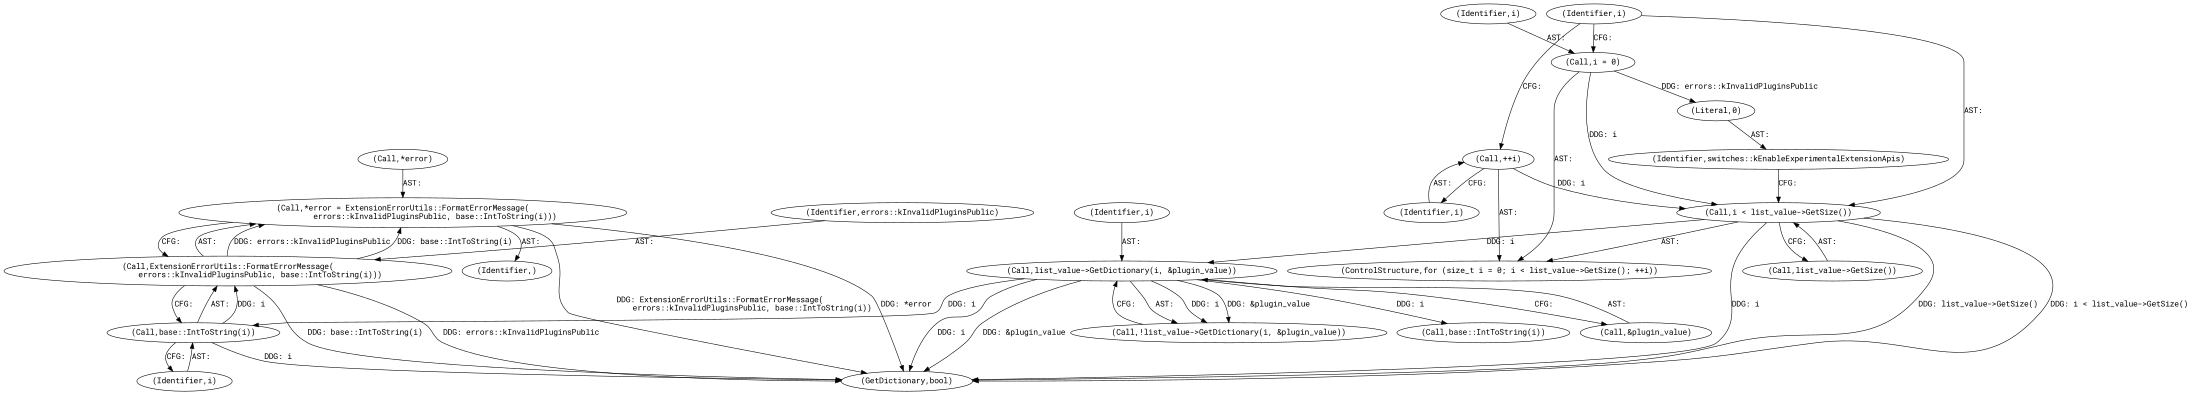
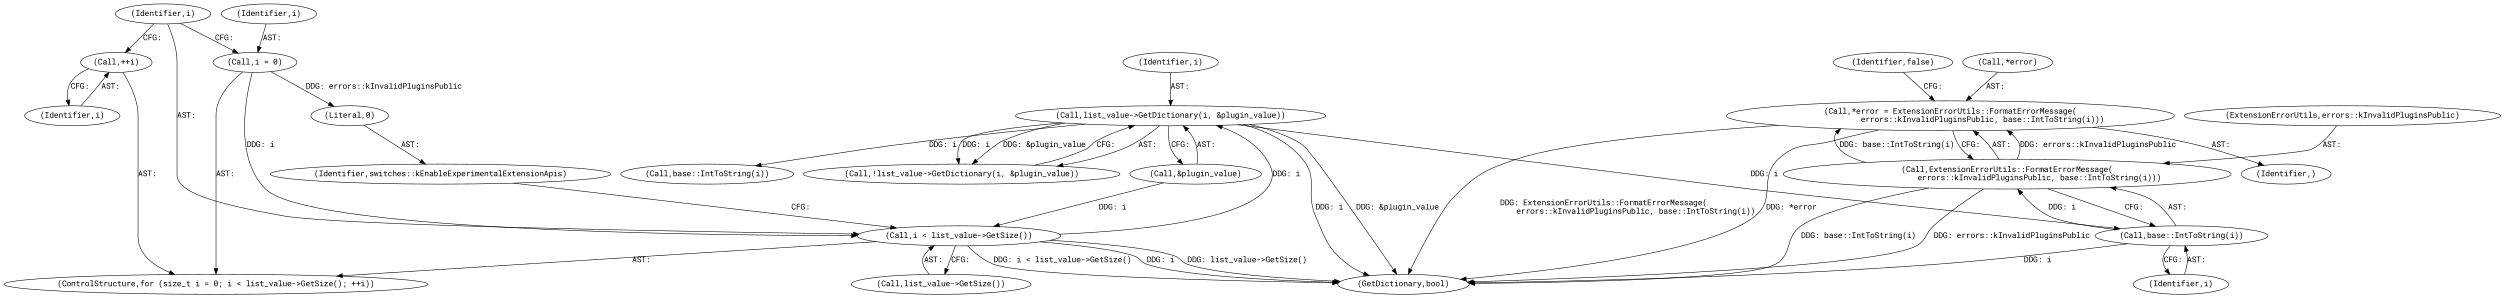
  digraph {
    fontname="Roboto Mono"
    node [fontname="Roboto Mono"]
    edge [fontname="Roboto Mono"]
    n1 [label="(Call,*error = ExtensionErrorUtils::FormatErrorMessage(\n              errors::kInvalidPluginsPublic, base::IntToString(i)))"]
    n2 [label="(Call,ExtensionErrorUtils::FormatErrorMessage(\n              errors::kInvalidPluginsPublic, base::IntToString(i)))"]
    n3 [label="(Identifier,)"]
    n4 [label="(GetDictionary,bool)"]
    n5 [label="(Call,base::IntToString(i))"]
    n6 [label="(Identifier,i)"]
    n7 [label="(Call,list_value->GetDictionary(i, &plugin_value))"]
    n8 [label="(Call,base::IntToString(i))"]
    n9 [label="(Call,&plugin_value)"]
    n10 [label="(Call,!list_value->GetDictionary(i, &plugin_value))"]
    n11 [label="(Call,++i)"]
    n12 [label="(Call,i < list_value->GetSize())"]
    n13 [label="(ControlStructure,for (size_t i = 0; i < list_value->GetSize(); ++i))"]
    n14 [label="(Identifier,i)"]
    n15 [label="(Call,list_value->GetSize())"]
    n16 [label="(Call,i = 0)"]
    n17 [label="(Literal,0)"]
    n18 [label="(Identifier,switches::kEnableExperimentalExtensionApis)"]
    n19 [label="(Identifier,i)"]
    n20 [label="(Identifier,i)"]
    n21 [label="(Identifier,i)"]
+   n22 [label="(Identifier,false)"]
    n23 [label="(Call,*error)"]
-   n24 [label="(Identifier,errors::kInvalidPluginsPublic)"]
+   n24 [label="(ExtensionErrorUtils,errors::kInvalidPluginsPublic)"]
    n1 -> n2 [label="CFG: "]
    n1 -> n3 [label="AST: "]
    n1 -> n4 [label="DDG: ExtensionErrorUtils::FormatErrorMessage(\n              errors::kInvalidPluginsPublic, base::IntToString(i))"]
    n1 -> n4 [label="DDG: *error"]
    n2 -> n1 [label="AST: "]
    n2 -> n1 [label="DDG: errors::kInvalidPluginsPublic"]
    n2 -> n1 [label="DDG: base::IntToString(i)"]
    n2 -> n4 [label="DDG: base::IntToString(i)"]
    n2 -> n4 [label="DDG: errors::kInvalidPluginsPublic"]
    n2 -> n5 [label="CFG: "]
    n5 -> n2 [label="AST: "]
    n5 -> n2 [label="DDG: i"]
    n5 -> n4 [label="DDG: i"]
    n5 -> n6 [label="CFG: "]
    n6 -> n5 [label="AST: "]
    n7 -> n4 [label="DDG: i"]
    n7 -> n4 [label="DDG: &plugin_value"]
    n7 -> n5 [label="DDG: i"]
    n7 -> n8 [label="DDG: i"]
    n7 -> n9 [label="CFG: "]
    n7 -> n10 [label="AST: "]
    n7 -> n10 [label="DDG: i"]
    n7 -> n10 [label="DDG: &plugin_value"]
    n9 -> n7 [label="AST: "]
    n10 -> n7 [label="CFG: "]
-   n11 -> n12 [label="DDG: i"]
+   n9 -> n12 [label="DDG: i"]
    n11 -> n13 [label="AST: "]
    n11 -> n14 [label="CFG: "]
    n12 -> n4 [label="DDG: i"]
    n12 -> n4 [label="DDG: list_value->GetSize()"]
    n12 -> n4 [label="DDG: i < list_value->GetSize()"]
    n12 -> n7 [label="DDG: i"]
    n12 -> n13 [label="AST: "]
    n12 -> n15 [label="CFG: "]
    n14 -> n11 [label="AST: "]
    n15 -> n12 [label="AST: "]
    n16 -> n12 [label="DDG: i"]
    n16 -> n13 [label="AST: "]
    n16 -> n17 [label="DDG: errors::kInvalidPluginsPublic"]
    n17 -> n18 [label="AST: "]
    n18 -> n12 [label="CFG: "]
    n19 -> n11 [label="CFG: "]
    n19 -> n12 [label="AST: "]
    n19 -> n16 [label="CFG: "]
    n20 -> n7 [label="AST: "]
    n21 -> n16 [label="AST: "]
+   n22 -> n1 [label="CFG: "]
    n23 -> n1 [label="AST: "]
    n24 -> n2 [label="AST: "]
  }
